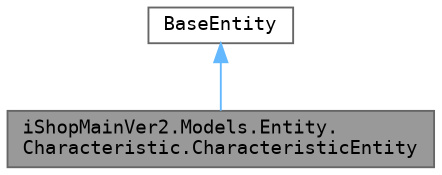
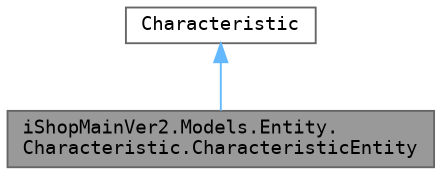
  digraph {
    fontname="DejaVu Sans Mono"
    node [color=gray40 fontname="DejaVu Sans Mono" fontsize=10 shape=box style=filled]
    n1 [fillcolor=grey60 fontcolor=black height=0.2 label="iShopMainVer2.Models.Entity.\lCharacteristic.CharacteristicEntity" width=0.4]
-   n2 [fillcolor=white height=0.2 label=BaseEntity width=0.4]
+   n2 [fillcolor=white height=0.2 label=Characteristic width=0.4]
    n2 -> n1 [color=steelblue1 dir=back fontname="DejaVu Sans Mono" fontsize=10 labelfontname=Helvetica labelfontsize=10 style=solid]
  }
